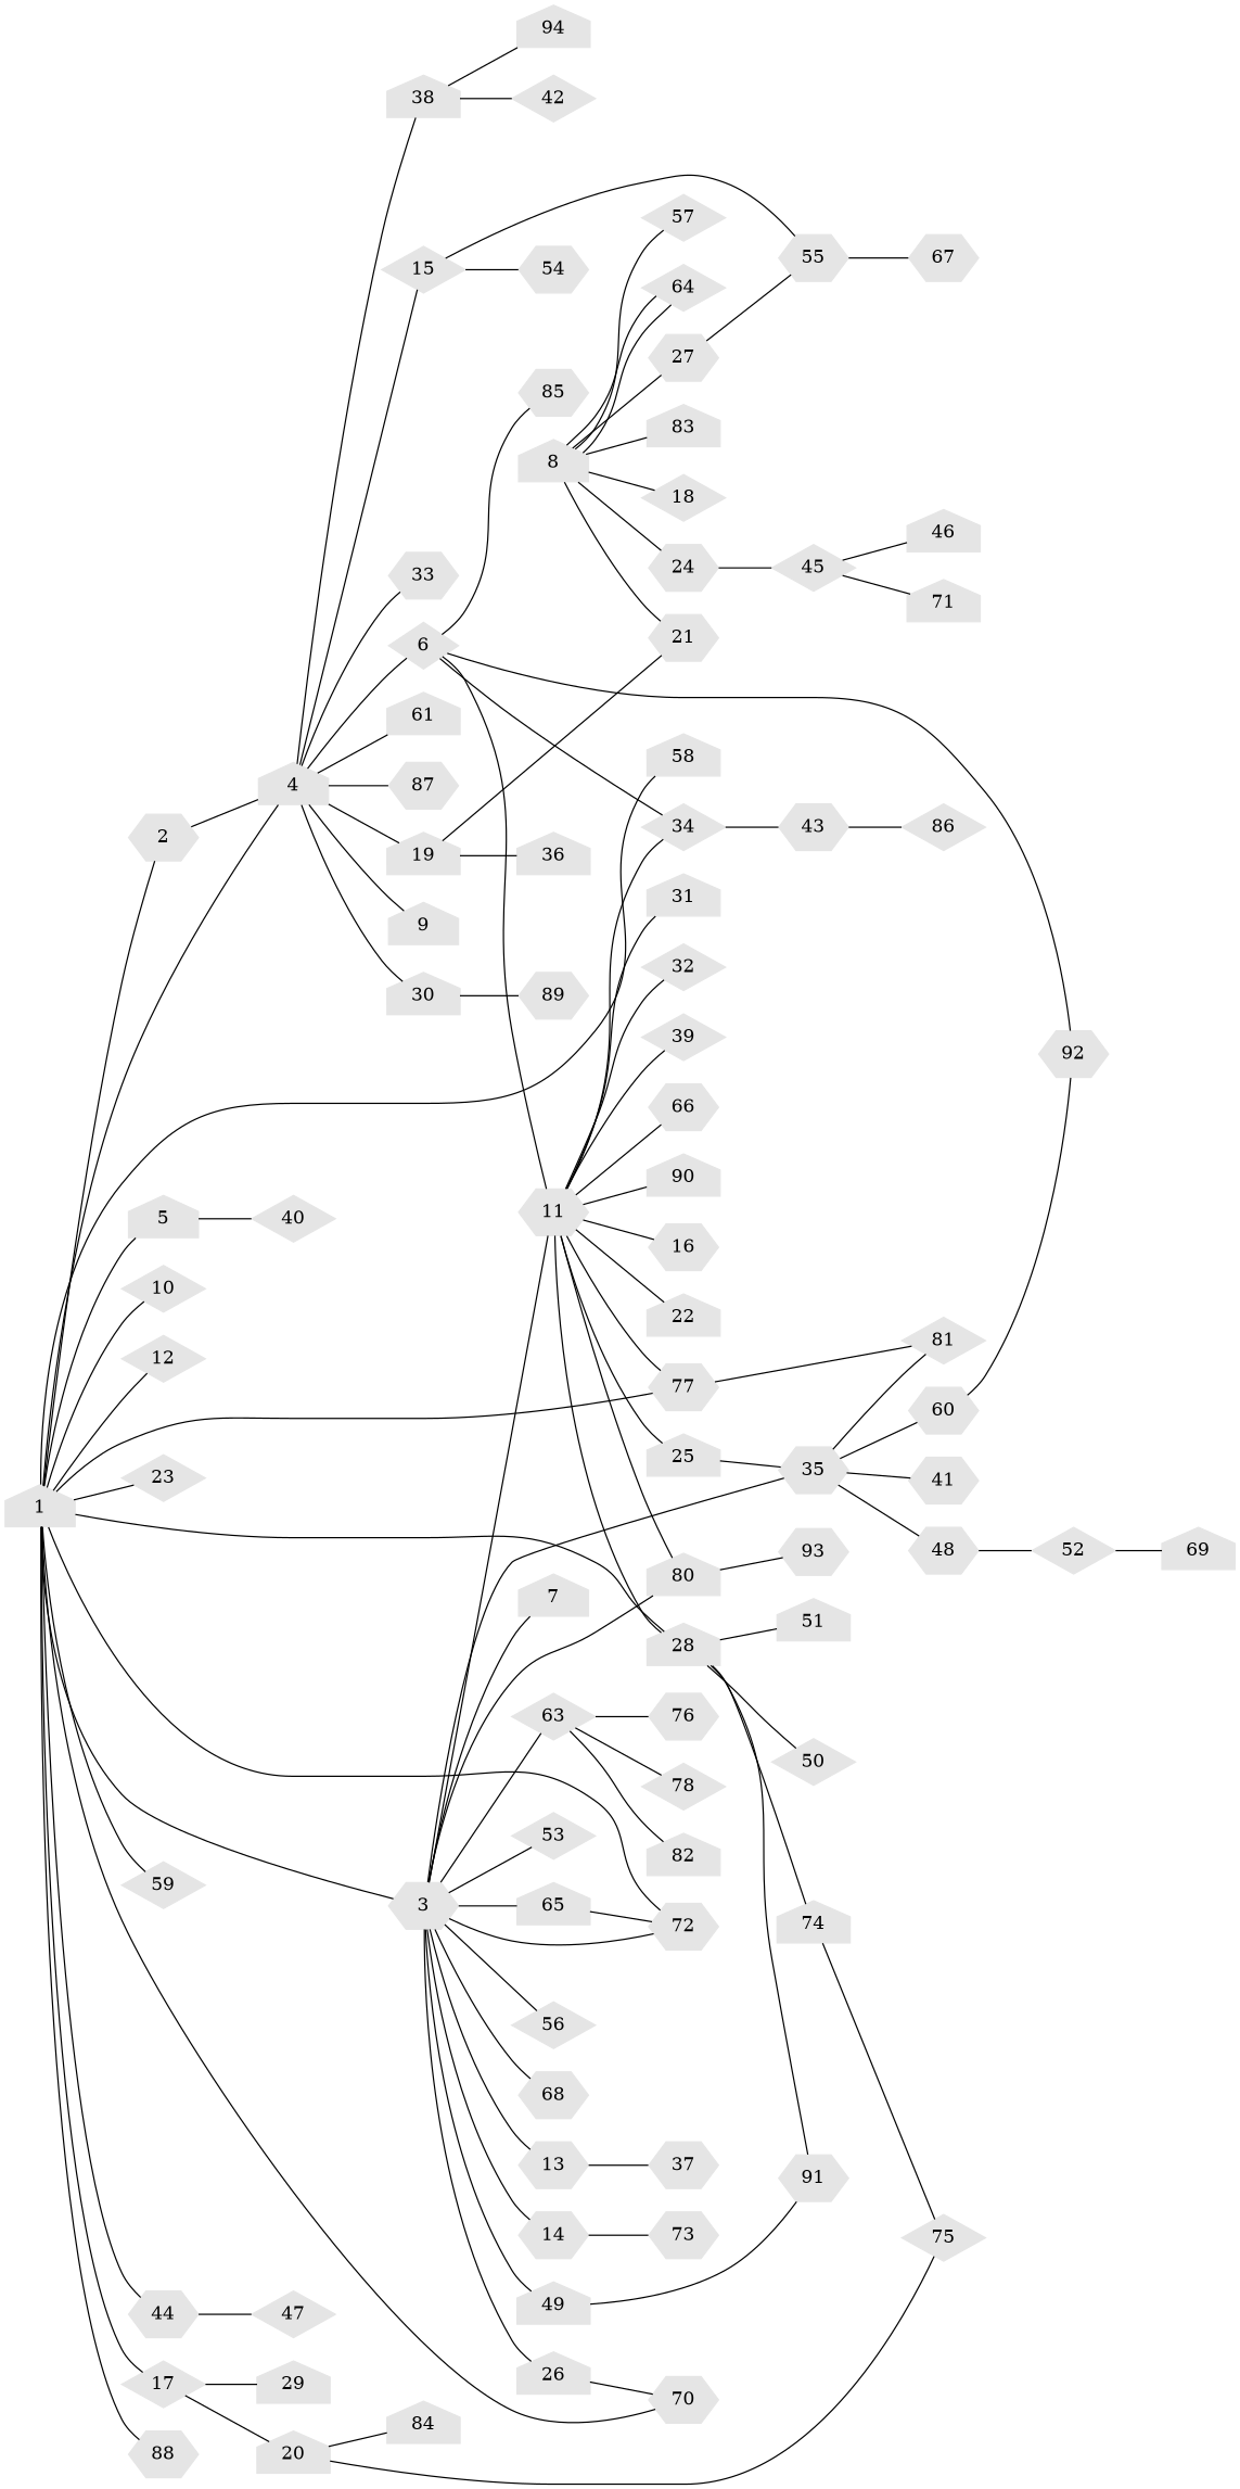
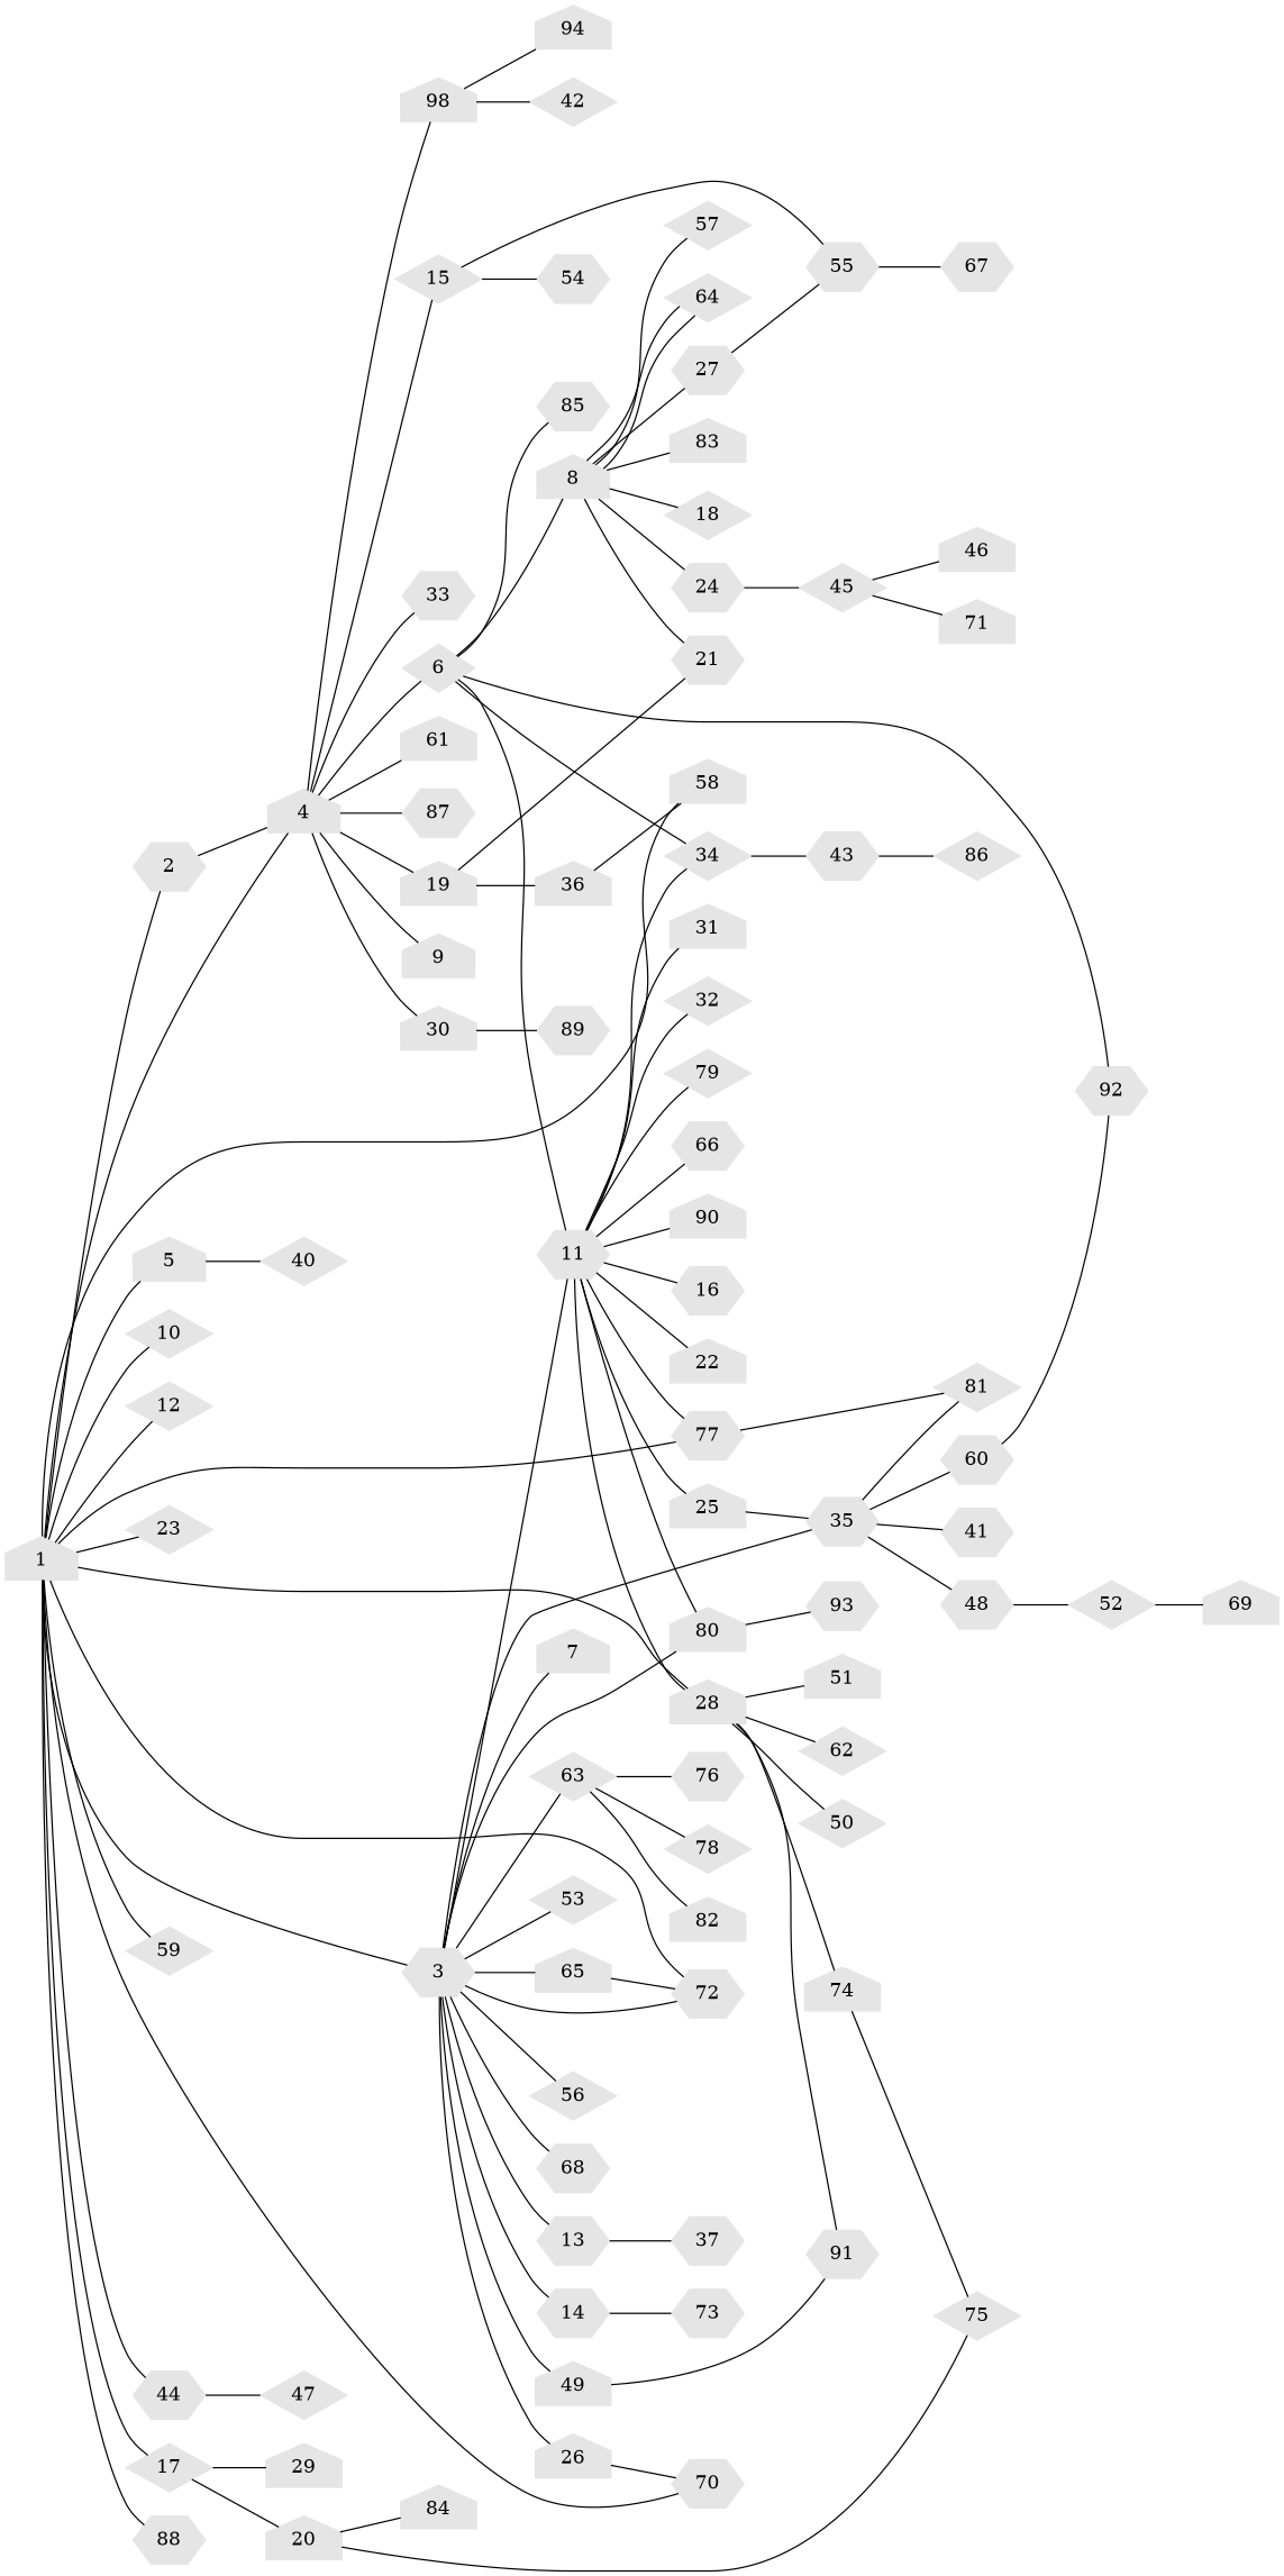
  graph {
    rankdir=LR
    node [color=gray90 shape=hexagon style=filled]
    1 [shape=house]
    2
    3
    4 [shape=house]
    5 [shape=house]
    10 [shape=diamond]
    12 [shape=diamond]
    17 [shape=diamond]
    23 [shape=diamond]
    28 [shape=house]
    44
    58 [shape=house]
    59 [shape=diamond]
    70
    72
    77
    88
    7 [shape=house]
    11
    13
    14
    26 [shape=house]
    35
    49 [shape=house]
    53 [shape=diamond]
    56 [shape=diamond]
    63 [shape=diamond]
    65 [shape=house]
    68
    80 [shape=house]
    6 [shape=diamond]
    9 [shape=house]
    15 [shape=diamond]
    19 [shape=house]
    30 [shape=house]
    33
-   38 [shape=house]
+   38 [shape=house label=98]
    61 [shape=house]
    87
    40 [shape=diamond]
    20 [shape=house]
    29 [shape=house]
    50 [shape=diamond]
    51 [shape=house]
+   62 [shape=diamond]
    74 [shape=house]
    91
    47 [shape=diamond]
    81 [shape=diamond]
    34 [shape=diamond]
    16
    22 [shape=house]
    25 [shape=house]
    31 [shape=house]
    32 [shape=diamond]
-   39 [shape=diamond]
+   39 [shape=diamond label=79]
    66
    90 [shape=house]
    37
    73
    41
    48
    60
    76
    78 [shape=diamond]
    82 [shape=house]
    93
    8 [shape=house]
    85
    92
    54
    55
    21
    36 [shape=house]
    89
    42 [shape=diamond]
    94 [shape=house]
    18 [shape=diamond]
    24
    27
    57 [shape=diamond]
    64 [shape=diamond]
    83 [shape=house]
    43
    45 [shape=diamond]
    67
    75 [shape=diamond]
    84 [shape=house]
    46 [shape=house]
    71 [shape=house]
    86 [shape=diamond]
    52 [shape=diamond]
    69 [shape=house]
    1 -- 2
    1 -- 3
    1 -- 4
    1 -- 5
    1 -- 10
    1 -- 12
    1 -- 17
    1 -- 23
    1 -- 28
    1 -- 44
    1 -- 58
    1 -- 59
    1 -- 70
    1 -- 72
    1 -- 77
    1 -- 88
    2 -- 4
    3 -- 72
    3 -- 7
    3 -- 11
    3 -- 13
    3 -- 14
    3 -- 26
    3 -- 35
    3 -- 49
    3 -- 53
    3 -- 56
    3 -- 63
    3 -- 65
    3 -- 68
    3 -- 80
    4 -- 6
    4 -- 9
    4 -- 15
    4 -- 19
    4 -- 30
    4 -- 33
    4 -- 38
    4 -- 61
    4 -- 87
    5 -- 40
    17 -- 20
    17 -- 29
    28 -- 50
    28 -- 51
+   28 -- 62
    28 -- 74
    28 -- 91
    44 -- 47
    77 -- 81
    11 -- 28
    11 -- 77
    11 -- 80
    11 -- 34
    11 -- 16
    11 -- 22
    11 -- 25
    11 -- 31
    11 -- 32
    11 -- 39
    11 -- 66
    11 -- 90
    13 -- 37
    14 -- 73
    26 -- 70
    35 -- 81
    35 -- 41
    35 -- 48
    35 -- 60
    49 -- 91
    63 -- 76
    63 -- 78
    63 -- 82
    65 -- 72
    80 -- 93
    6 -- 11
    6 -- 34
+   6 -- 8
    6 -- 85
    6 -- 92
    15 -- 54
    15 -- 55
    19 -- 21
    19 -- 36
    30 -- 89
    38 -- 42
    38 -- 94
    20 -- 75
    20 -- 84
    74 -- 75
    34 -- 43
    25 -- 35
    48 -- 52
    60 -- 92
    8 -- 21
    8 -- 18
    8 -- 24
    8 -- 27
    8 -- 57
    8 -- 64
    8 -- 64
    8 -- 83
    55 -- 67
+   36 -- 58
    24 -- 45
    27 -- 55
    43 -- 86
    45 -- 46
    45 -- 71
    52 -- 69
  }
